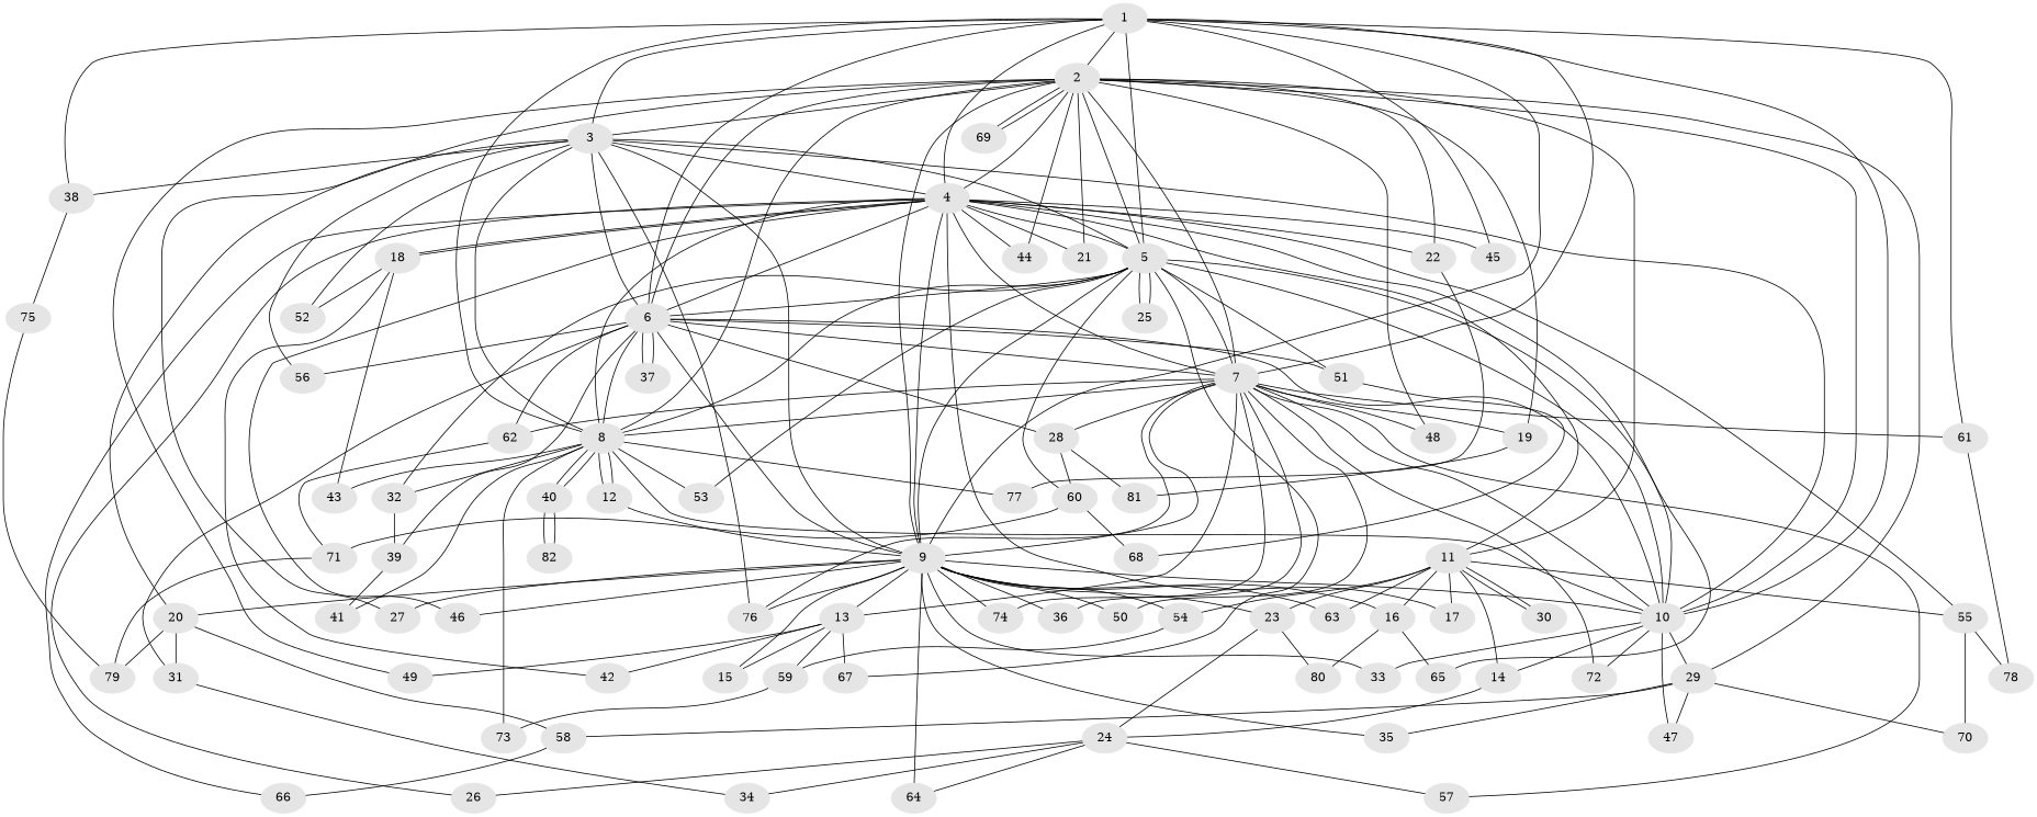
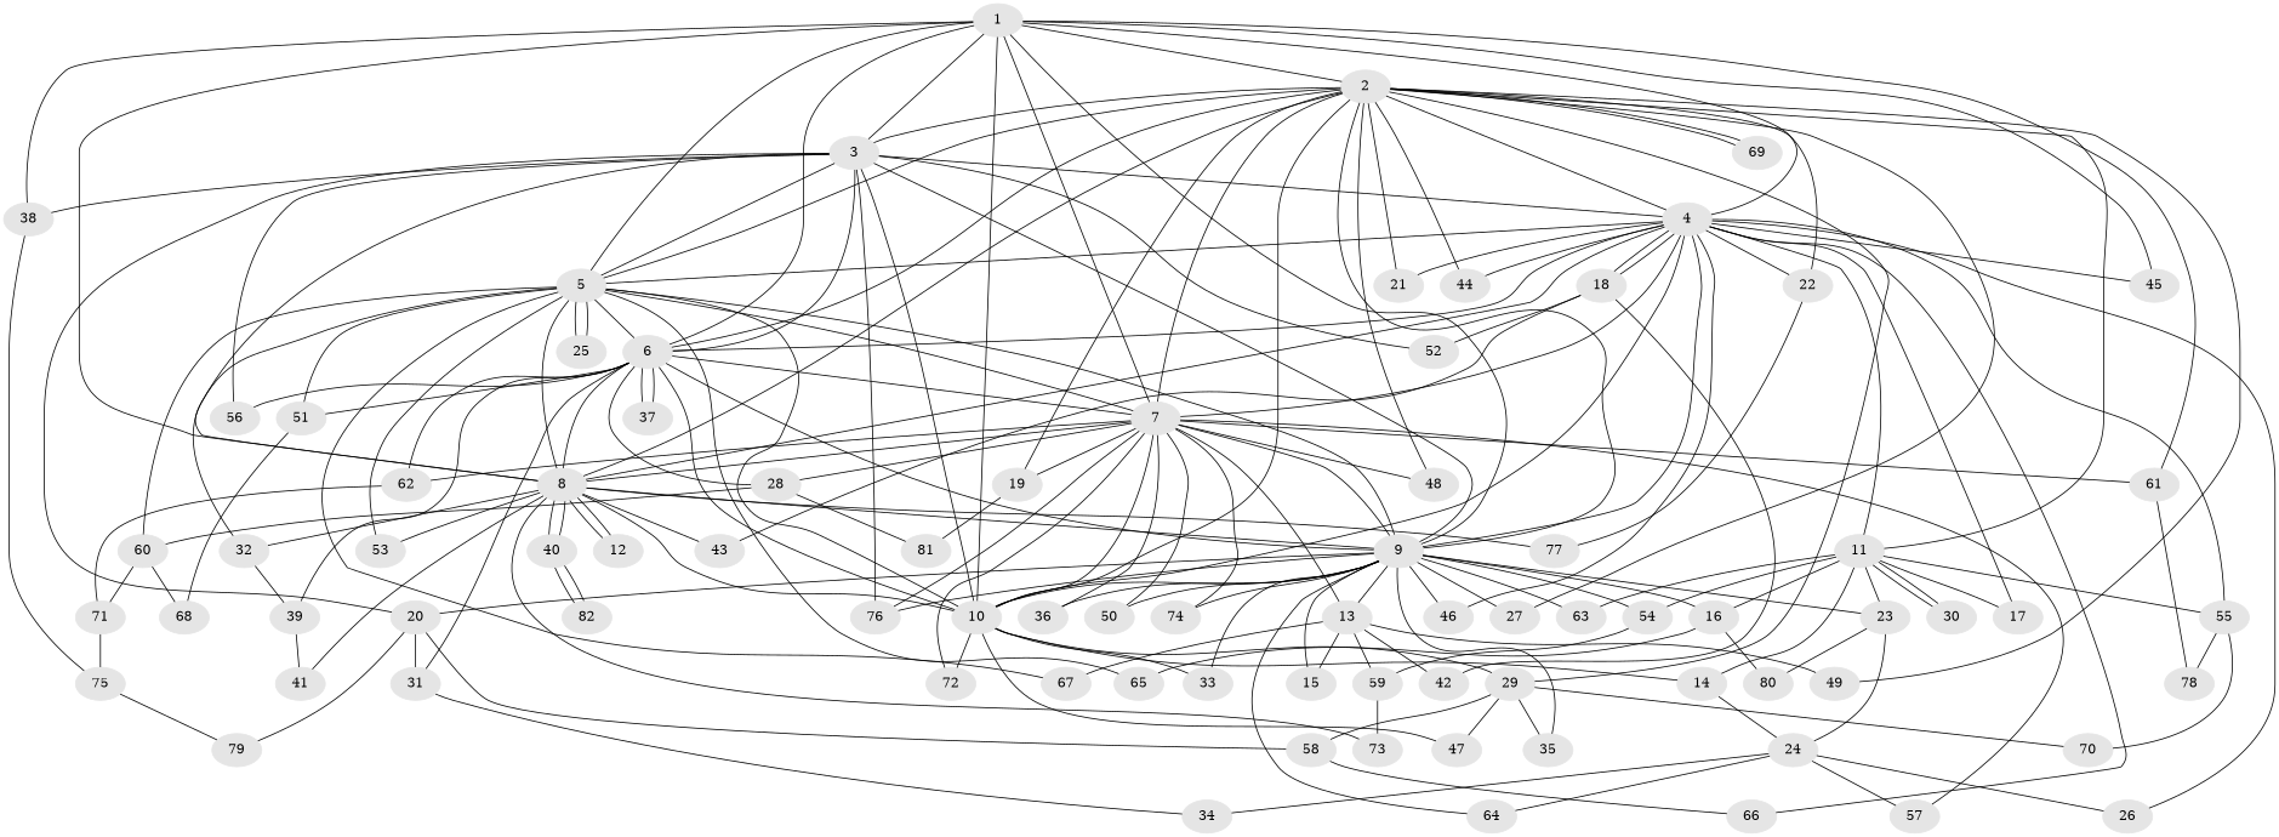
  graph {
    node [color=gray90 style=filled]
    1
    2
    3
    4
    5
    6
    7
    8
    9
    10
    38
    45
    61
    11
    19
    21
    22
    27
    29
    44
    48
    49
    69
    20
    52
    56
    76
    17
    18
    26
    46
    55
    66
    25
    32
    51
    53
    60
    65
    67
    28
    31
    37
    39
    62
    13
    36
    50
    57
    72
    74
    12
    40
    41
    43
    73
    77
    15
    16
    23
    33
    35
    54
    63
    64
    14
    47
    75
    78
    30
    81
    58
    70
    79
    42
    68
    71
    34
    59
    82
    80
    24
    1 -- 2
    1 -- 3
    1 -- 4
    1 -- 5
    1 -- 6
    1 -- 7
    1 -- 8
    1 -- 9
    1 -- 10
    1 -- 38
    1 -- 45
    1 -- 61
    2 -- 3
    2 -- 4
    2 -- 5
    2 -- 6
    2 -- 7
    2 -- 8
    2 -- 9
    2 -- 10
    2 -- 11
    2 -- 19
    2 -- 21
    2 -- 22
    2 -- 27
    2 -- 29
    2 -- 44
    2 -- 48
    2 -- 49
    2 -- 69
    2 -- 69
    3 -- 4
    3 -- 5
    3 -- 6
    3 -- 8
    3 -- 9
    3 -- 10
    3 -- 38
    3 -- 20
    3 -- 52
    3 -- 56
    3 -- 76
    4 -- 5
    4 -- 6
    4 -- 7
    4 -- 8
    4 -- 9
    4 -- 10
    4 -- 45
    4 -- 11
    4 -- 21
    4 -- 22
    4 -- 44
    4 -- 17
    4 -- 18
    4 -- 18
    4 -- 26
    4 -- 46
    4 -- 55
    4 -- 66
    5 -- 6
    5 -- 7
    5 -- 8
    5 -- 9
    5 -- 10
    5 -- 25
    5 -- 25
    5 -- 32
    5 -- 51
    5 -- 53
    5 -- 60
    5 -- 65
    5 -- 67
    6 -- 7
    6 -- 8
    6 -- 9
    6 -- 10
    6 -- 56
    6 -- 51
    6 -- 28
    6 -- 31
    6 -- 37
    6 -- 37
    6 -- 39
    6 -- 62
    7 -- 8
    7 -- 9
    7 -- 10
    7 -- 61
    7 -- 19
    7 -- 48
    7 -- 76
    7 -- 28
    7 -- 62
    7 -- 13
    7 -- 36
    7 -- 50
    7 -- 57
    7 -- 72
    7 -- 74
-   12 -- 9
+   8 -- 9
    8 -- 10
    8 -- 32
    8 -- 53
    8 -- 12
    8 -- 12
    8 -- 40
    8 -- 40
    8 -- 41
    8 -- 43
    8 -- 73
    8 -- 77
    9 -- 10
    9 -- 27
    9 -- 20
    9 -- 76
    9 -- 46
    9 -- 13
    9 -- 36
    9 -- 50
    9 -- 74
    9 -- 15
    9 -- 16
    9 -- 23
    9 -- 33
    9 -- 35
    9 -- 54
    9 -- 63
    9 -- 64
    10 -- 29
    10 -- 72
    10 -- 33
    10 -- 14
    10 -- 47
    38 -- 75
    61 -- 78
    11 -- 17
    11 -- 55
    11 -- 16
    11 -- 23
    11 -- 54
    11 -- 63
    11 -- 14
    11 -- 30
    11 -- 30
    19 -- 81
    22 -- 77
    29 -- 35
    29 -- 47
    29 -- 58
    29 -- 70
    20 -- 31
    20 -- 58
    20 -- 79
    18 -- 52
    18 -- 43
    18 -- 42
    55 -- 78
    55 -- 70
    32 -- 39
    51 -- 68
    60 -- 68
    60 -- 71
    28 -- 60
    28 -- 81
    31 -- 34
    39 -- 41
    62 -- 71
    13 -- 49
    13 -- 67
    13 -- 15
    13 -- 42
    13 -- 59
    40 -- 82
    40 -- 82
    16 -- 65
    16 -- 80
    23 -- 80
    23 -- 24
    54 -- 59
    14 -- 24
    75 -- 79
    58 -- 66
-   71 -- 79
+   71 -- 75
    59 -- 73
    24 -- 26
    24 -- 57
    24 -- 64
    24 -- 34
  }
